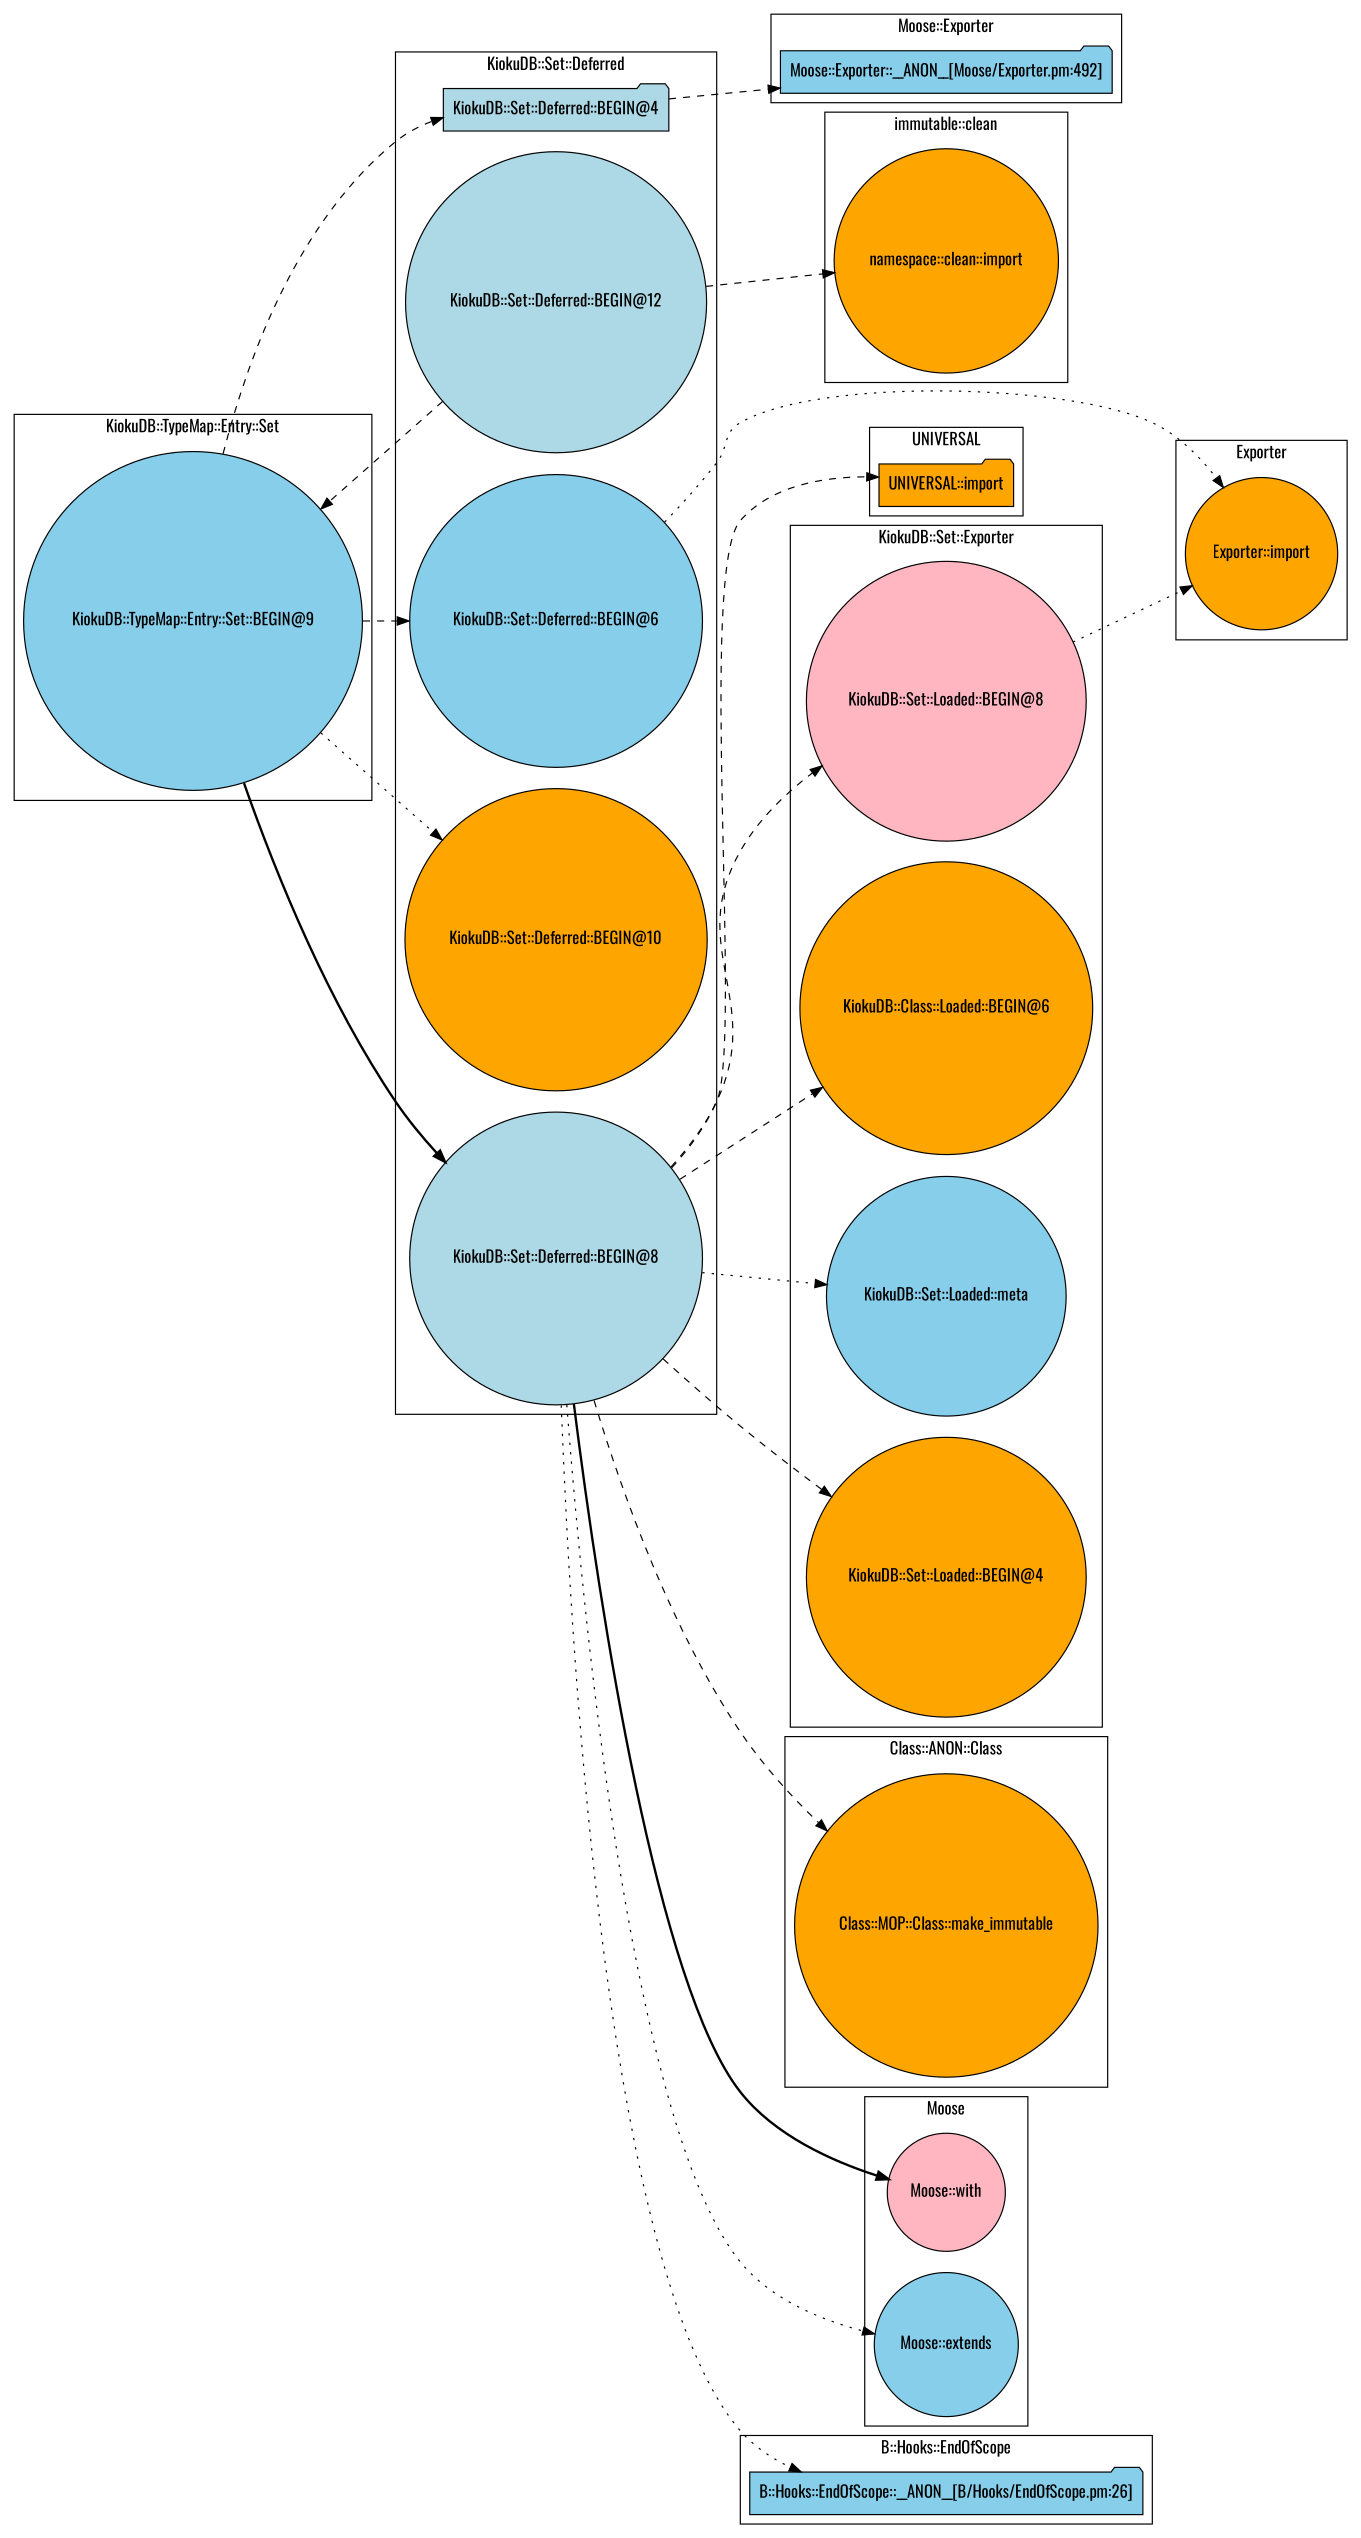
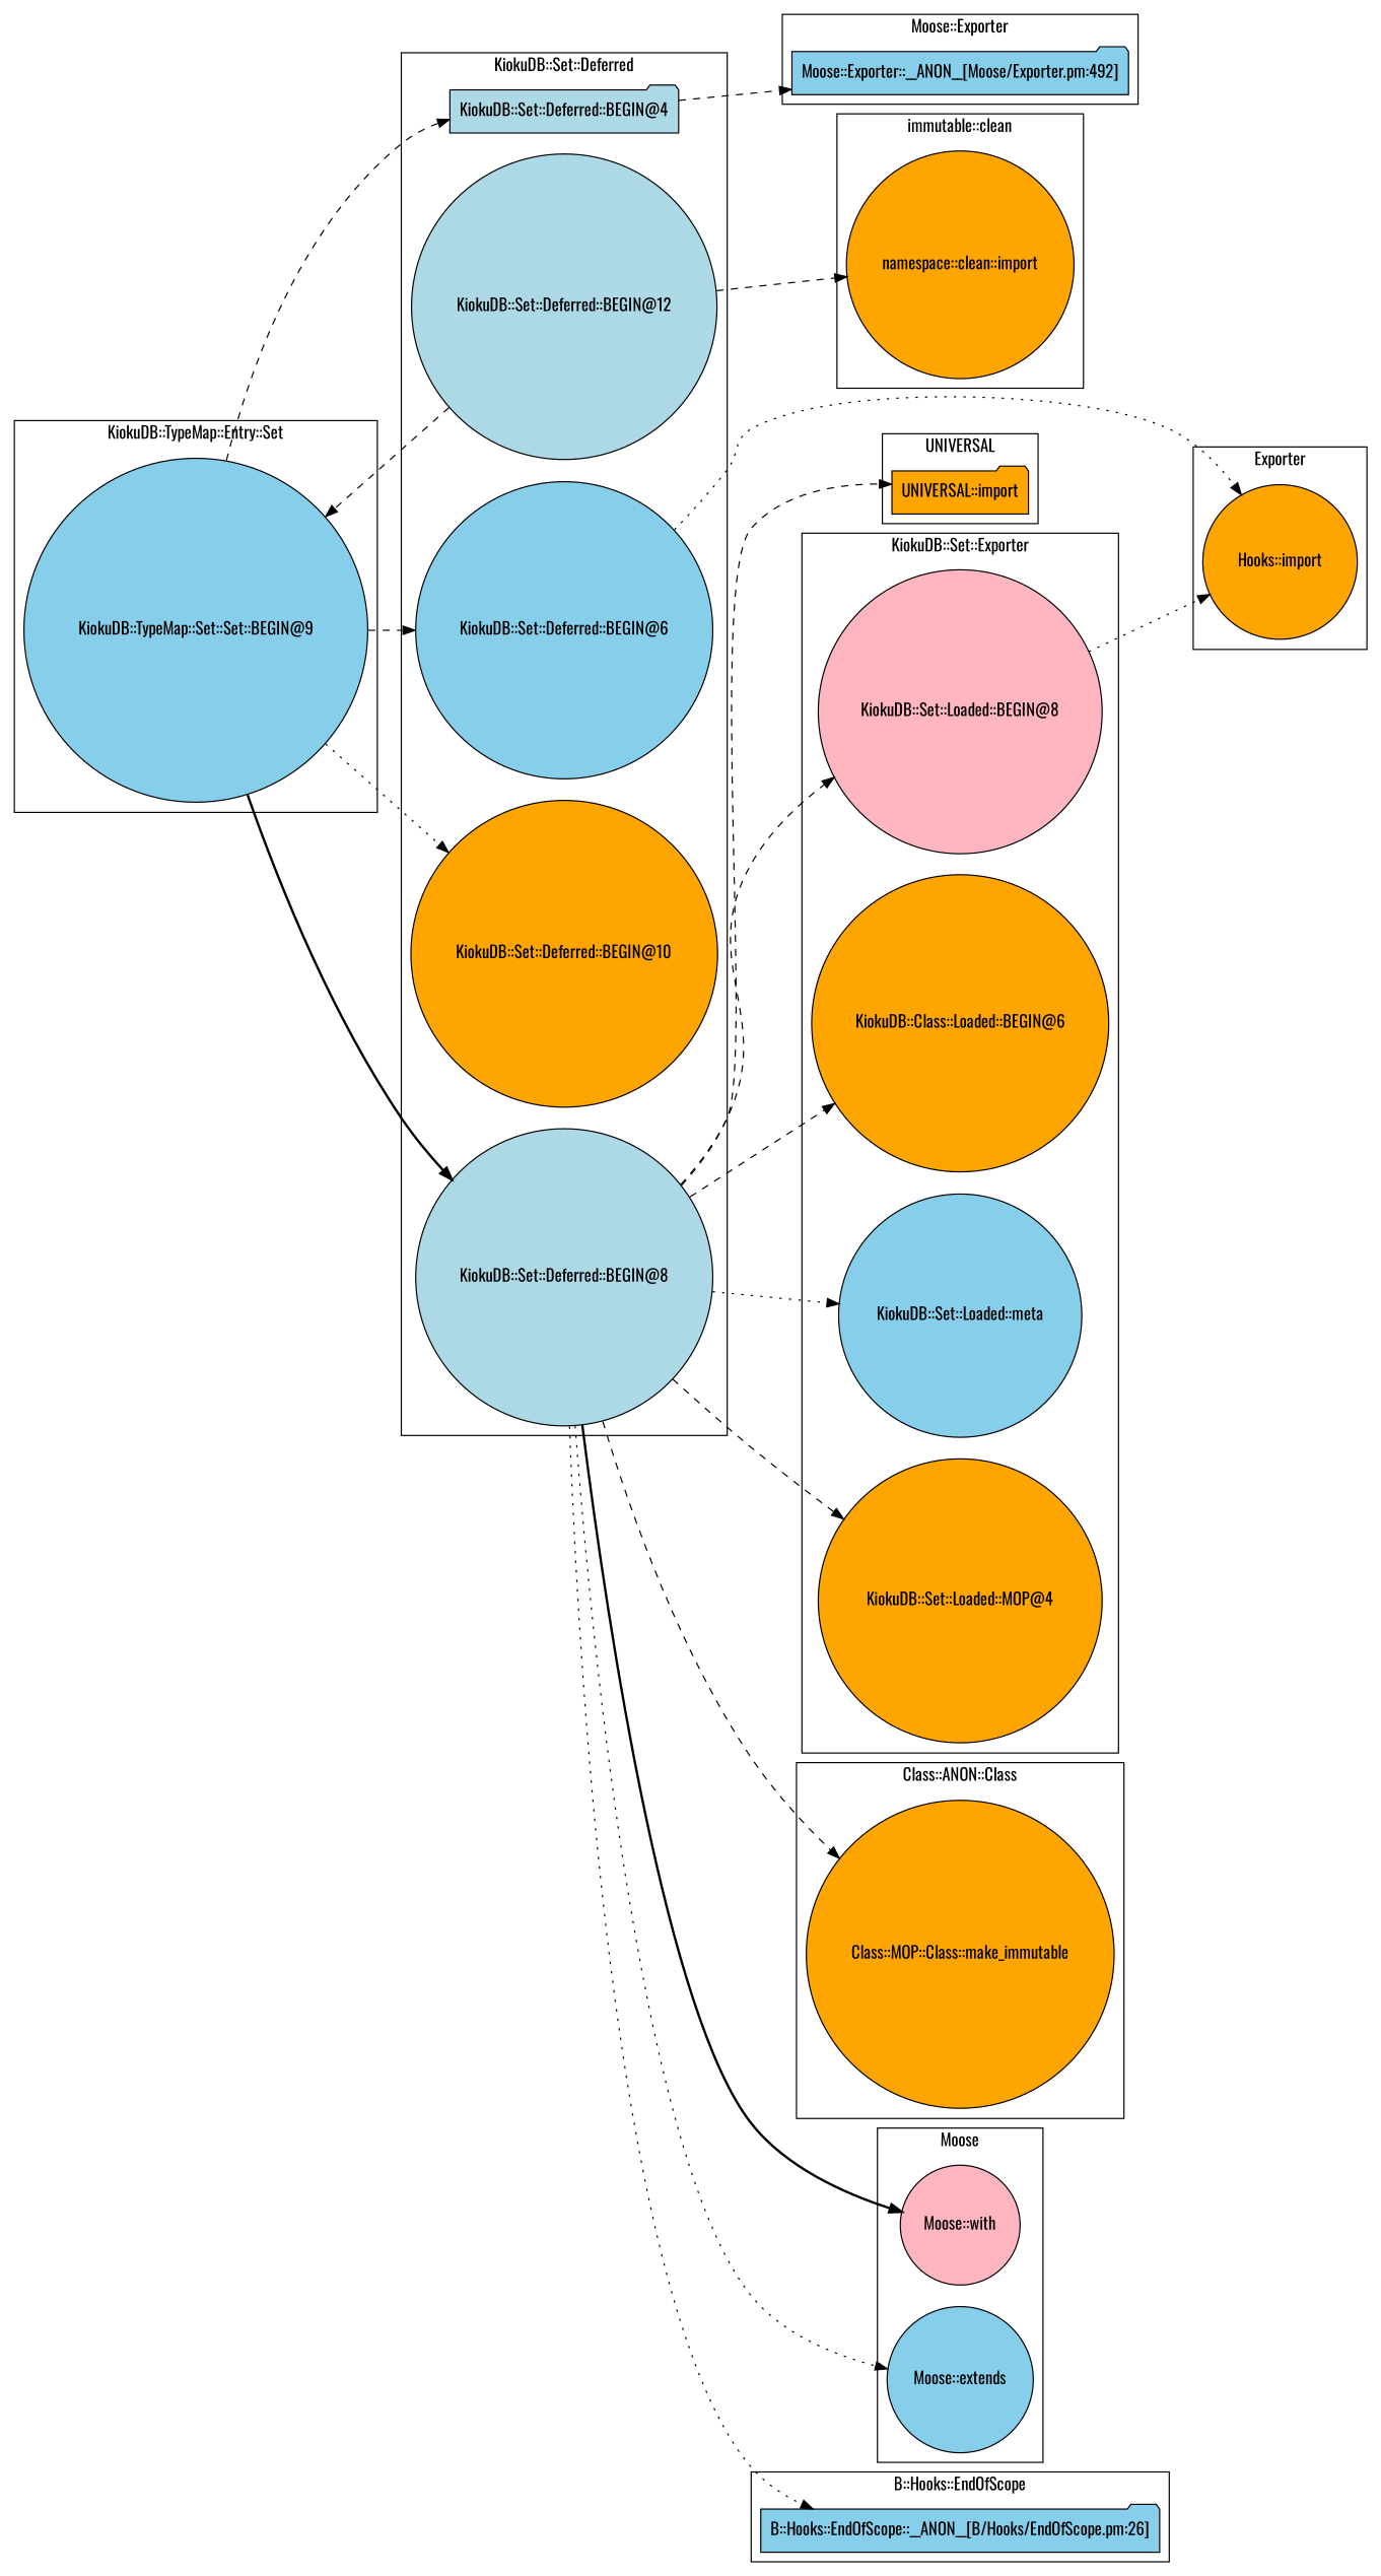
  digraph {
    fontname=Oswald
    rankdir=LR
    node [fillcolor=orange fontname=Oswald shape=circle style=filled]
    edge [fontname=Oswald style=dashed]
    "UNIVERSAL::import" [shape=folder]
    "KiokuDB::Set::Loaded::BEGIN@8" [fillcolor=lightpink]
    n3 [label="KiokuDB::Class::Loaded::BEGIN@6"]
    "KiokuDB::Set::Loaded::meta" [fillcolor=skyblue]
-   "KiokuDB::Set::Loaded::BEGIN@4"
-   "KiokuDB::TypeMap::Entry::Set::BEGIN@9" [fillcolor=skyblue]
+   "KiokuDB::Set::Loaded::BEGIN@4" [label="KiokuDB::Set::Loaded::MOP@4"]
+   "KiokuDB::TypeMap::Entry::Set::BEGIN@9" [fillcolor=skyblue label="KiokuDB::TypeMap::Set::Set::BEGIN@9"]
    "namespace::clean::import"
    "Class::MOP::Class::make_immutable"
    "Moose::with" [fillcolor=lightpink]
    "Moose::extends" [fillcolor=skyblue]
-   "Exporter::import"
+   "Exporter::import" [label="Hooks::import"]
    "Moose::Exporter::__ANON__[Moose/Exporter.pm:492]" [fillcolor=skyblue shape=folder]
    "B::Hooks::EndOfScope::__ANON__[B/Hooks/EndOfScope.pm:26]" [fillcolor=skyblue shape=folder]
    "KiokuDB::Set::Deferred::BEGIN@4" [fillcolor=lightblue shape=folder]
    "KiokuDB::Set::Deferred::BEGIN@12" [fillcolor=lightblue]
    "KiokuDB::Set::Deferred::BEGIN@6" [fillcolor=skyblue]
    "KiokuDB::Set::Deferred::BEGIN@10"
    "KiokuDB::Set::Deferred::BEGIN@8" [fillcolor=lightblue]
    subgraph cluster_1 {
      label=UNIVERSAL
      "UNIVERSAL::import"
    }
    subgraph cluster_2 {
      label="KiokuDB::Set::Exporter"
      "KiokuDB::Set::Loaded::BEGIN@8"
      n3
      "KiokuDB::Set::Loaded::meta"
      "KiokuDB::Set::Loaded::BEGIN@4"
    }
    subgraph cluster_3 {
      label="KiokuDB::TypeMap::Entry::Set"
      "KiokuDB::TypeMap::Entry::Set::BEGIN@9"
    }
    subgraph cluster_4 {
      label="immutable::clean"
      "namespace::clean::import"
    }
    subgraph cluster_5 {
      label="Class::ANON::Class"
      "Class::MOP::Class::make_immutable"
    }
    subgraph cluster_6 {
      label=Moose
      "Moose::with"
      "Moose::extends"
    }
    subgraph cluster_7 {
      label=Exporter
      "Exporter::import"
    }
    subgraph cluster_8 {
      label="Moose::Exporter"
      "Moose::Exporter::__ANON__[Moose/Exporter.pm:492]"
    }
    subgraph cluster_9 {
      label="B::Hooks::EndOfScope"
      "B::Hooks::EndOfScope::__ANON__[B/Hooks/EndOfScope.pm:26]"
    }
    subgraph cluster_10 {
      label="KiokuDB::Set::Deferred"
      "KiokuDB::Set::Deferred::BEGIN@4"
      "KiokuDB::Set::Deferred::BEGIN@12"
      "KiokuDB::Set::Deferred::BEGIN@6"
      "KiokuDB::Set::Deferred::BEGIN@10"
      "KiokuDB::Set::Deferred::BEGIN@8"
    }
    "KiokuDB::Set::Loaded::BEGIN@8" -> "Exporter::import" [style=dotted]
    "KiokuDB::TypeMap::Entry::Set::BEGIN@9" -> "KiokuDB::Set::Deferred::BEGIN@4"
    "KiokuDB::TypeMap::Entry::Set::BEGIN@9" -> "KiokuDB::Set::Deferred::BEGIN@6"
    "KiokuDB::TypeMap::Entry::Set::BEGIN@9" -> "KiokuDB::Set::Deferred::BEGIN@10" [style=dotted]
    "KiokuDB::TypeMap::Entry::Set::BEGIN@9" -> "KiokuDB::Set::Deferred::BEGIN@8" [style=bold]
    "KiokuDB::Set::Deferred::BEGIN@4" -> "Moose::Exporter::__ANON__[Moose/Exporter.pm:492]"
    "KiokuDB::Set::Deferred::BEGIN@12" -> "KiokuDB::TypeMap::Entry::Set::BEGIN@9"
    "KiokuDB::Set::Deferred::BEGIN@12" -> "namespace::clean::import"
    "KiokuDB::Set::Deferred::BEGIN@6" -> "Exporter::import" [style=dotted]
    "KiokuDB::Set::Deferred::BEGIN@8" -> "UNIVERSAL::import"
    "KiokuDB::Set::Deferred::BEGIN@8" -> "KiokuDB::Set::Loaded::BEGIN@8"
    "KiokuDB::Set::Deferred::BEGIN@8" -> n3
    "KiokuDB::Set::Deferred::BEGIN@8" -> "KiokuDB::Set::Loaded::meta" [style=dotted]
    "KiokuDB::Set::Deferred::BEGIN@8" -> "KiokuDB::Set::Loaded::BEGIN@4"
    "KiokuDB::Set::Deferred::BEGIN@8" -> "Class::MOP::Class::make_immutable"
    "KiokuDB::Set::Deferred::BEGIN@8" -> "Moose::with" [style=bold]
    "KiokuDB::Set::Deferred::BEGIN@8" -> "Moose::extends" [style=dotted]
    "KiokuDB::Set::Deferred::BEGIN@8" -> "B::Hooks::EndOfScope::__ANON__[B/Hooks/EndOfScope.pm:26]" [style=dotted]
  }
